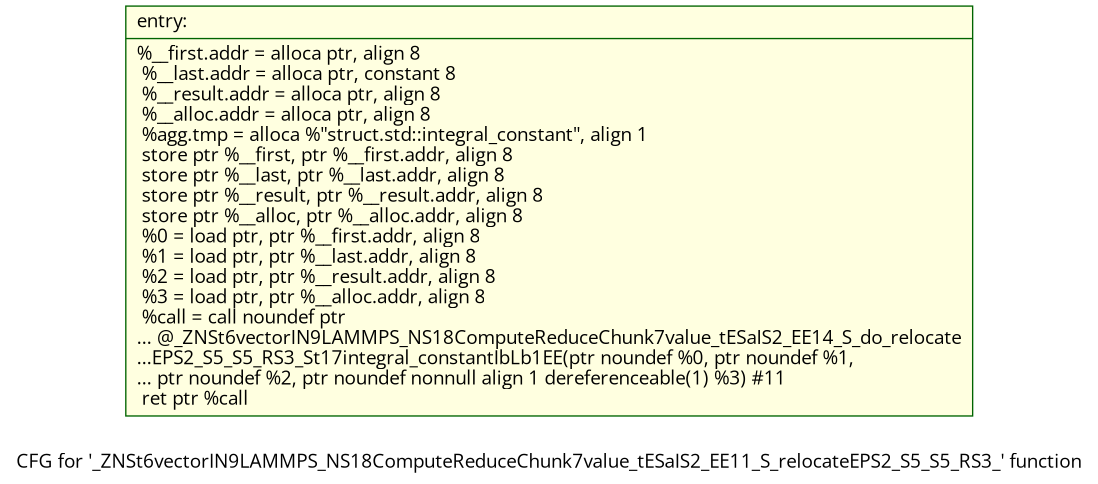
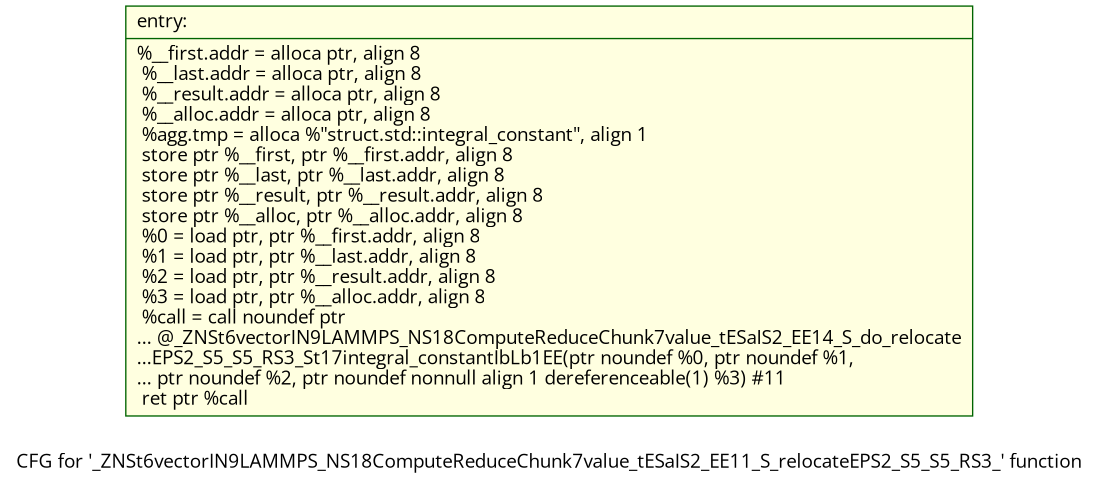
  digraph {
    label="CFG for '_ZNSt6vectorIN9LAMMPS_NS18ComputeReduceChunk7value_tESaIS2_EE11_S_relocateEPS2_S5_S5_RS3_' function"
    fontname="Open Sans"
-   n1 [color=darkgreen fillcolor=lightyellow fontname="Open Sans" label="{entry:\l|  %__first.addr = alloca ptr, align 8\l  %__last.addr = alloca ptr, constant 8\l  %__result.addr = alloca ptr, align 8\l  %__alloc.addr = alloca ptr, align 8\l  %agg.tmp = alloca %\"struct.std::integral_constant\", align 1\l  store ptr %__first, ptr %__first.addr, align 8\l  store ptr %__last, ptr %__last.addr, align 8\l  store ptr %__result, ptr %__result.addr, align 8\l  store ptr %__alloc, ptr %__alloc.addr, align 8\l  %0 = load ptr, ptr %__first.addr, align 8\l  %1 = load ptr, ptr %__last.addr, align 8\l  %2 = load ptr, ptr %__result.addr, align 8\l  %3 = load ptr, ptr %__alloc.addr, align 8\l  %call = call noundef ptr\l... @_ZNSt6vectorIN9LAMMPS_NS18ComputeReduceChunk7value_tESaIS2_EE14_S_do_relocate\l...EPS2_S5_S5_RS3_St17integral_constantIbLb1EE(ptr noundef %0, ptr noundef %1,\l... ptr noundef %2, ptr noundef nonnull align 1 dereferenceable(1) %3) #11\l  ret ptr %call\l}" shape=record style=filled]
+   n1 [color=darkgreen fillcolor=lightyellow fontname="Open Sans" label="{entry:\l|  %__first.addr = alloca ptr, align 8\l  %__last.addr = alloca ptr, align 8\l  %__result.addr = alloca ptr, align 8\l  %__alloc.addr = alloca ptr, align 8\l  %agg.tmp = alloca %\"struct.std::integral_constant\", align 1\l  store ptr %__first, ptr %__first.addr, align 8\l  store ptr %__last, ptr %__last.addr, align 8\l  store ptr %__result, ptr %__result.addr, align 8\l  store ptr %__alloc, ptr %__alloc.addr, align 8\l  %0 = load ptr, ptr %__first.addr, align 8\l  %1 = load ptr, ptr %__last.addr, align 8\l  %2 = load ptr, ptr %__result.addr, align 8\l  %3 = load ptr, ptr %__alloc.addr, align 8\l  %call = call noundef ptr\l... @_ZNSt6vectorIN9LAMMPS_NS18ComputeReduceChunk7value_tESaIS2_EE14_S_do_relocate\l...EPS2_S5_S5_RS3_St17integral_constantIbLb1EE(ptr noundef %0, ptr noundef %1,\l... ptr noundef %2, ptr noundef nonnull align 1 dereferenceable(1) %3) #11\l  ret ptr %call\l}" shape=record style=filled]
  }
